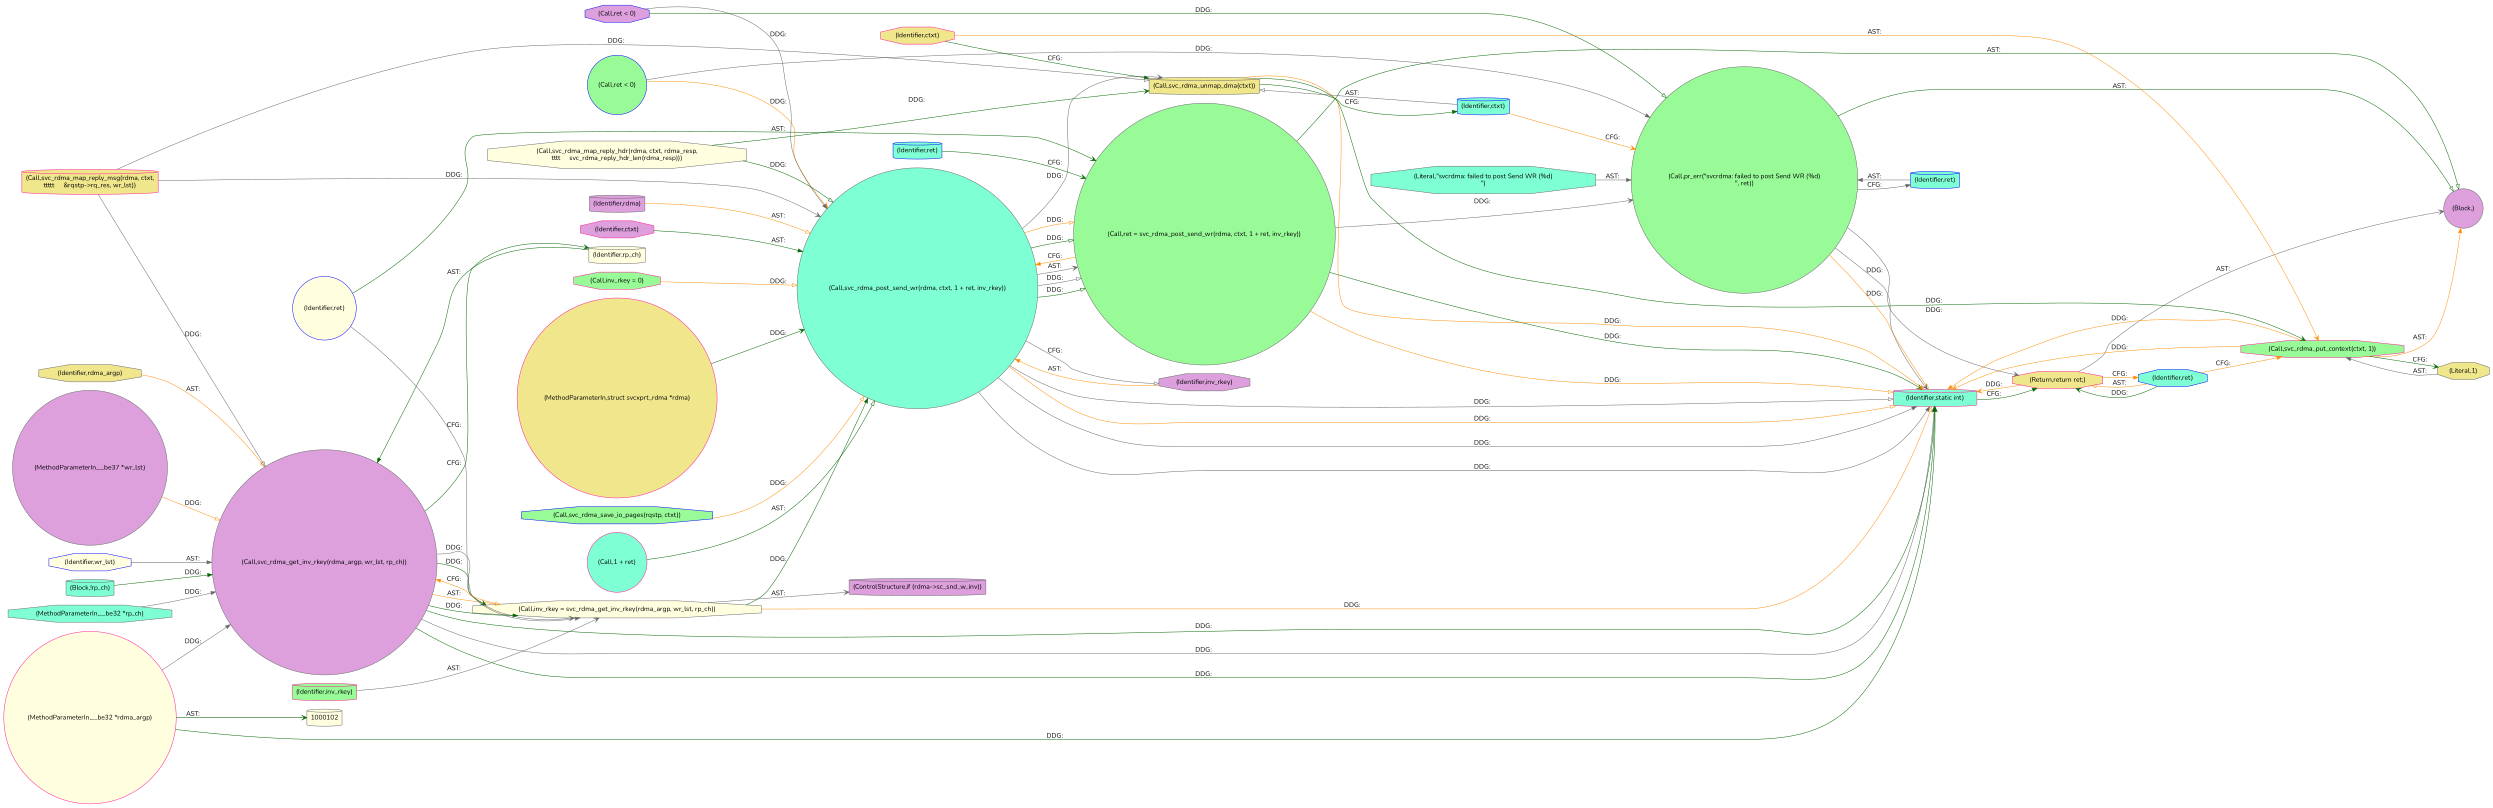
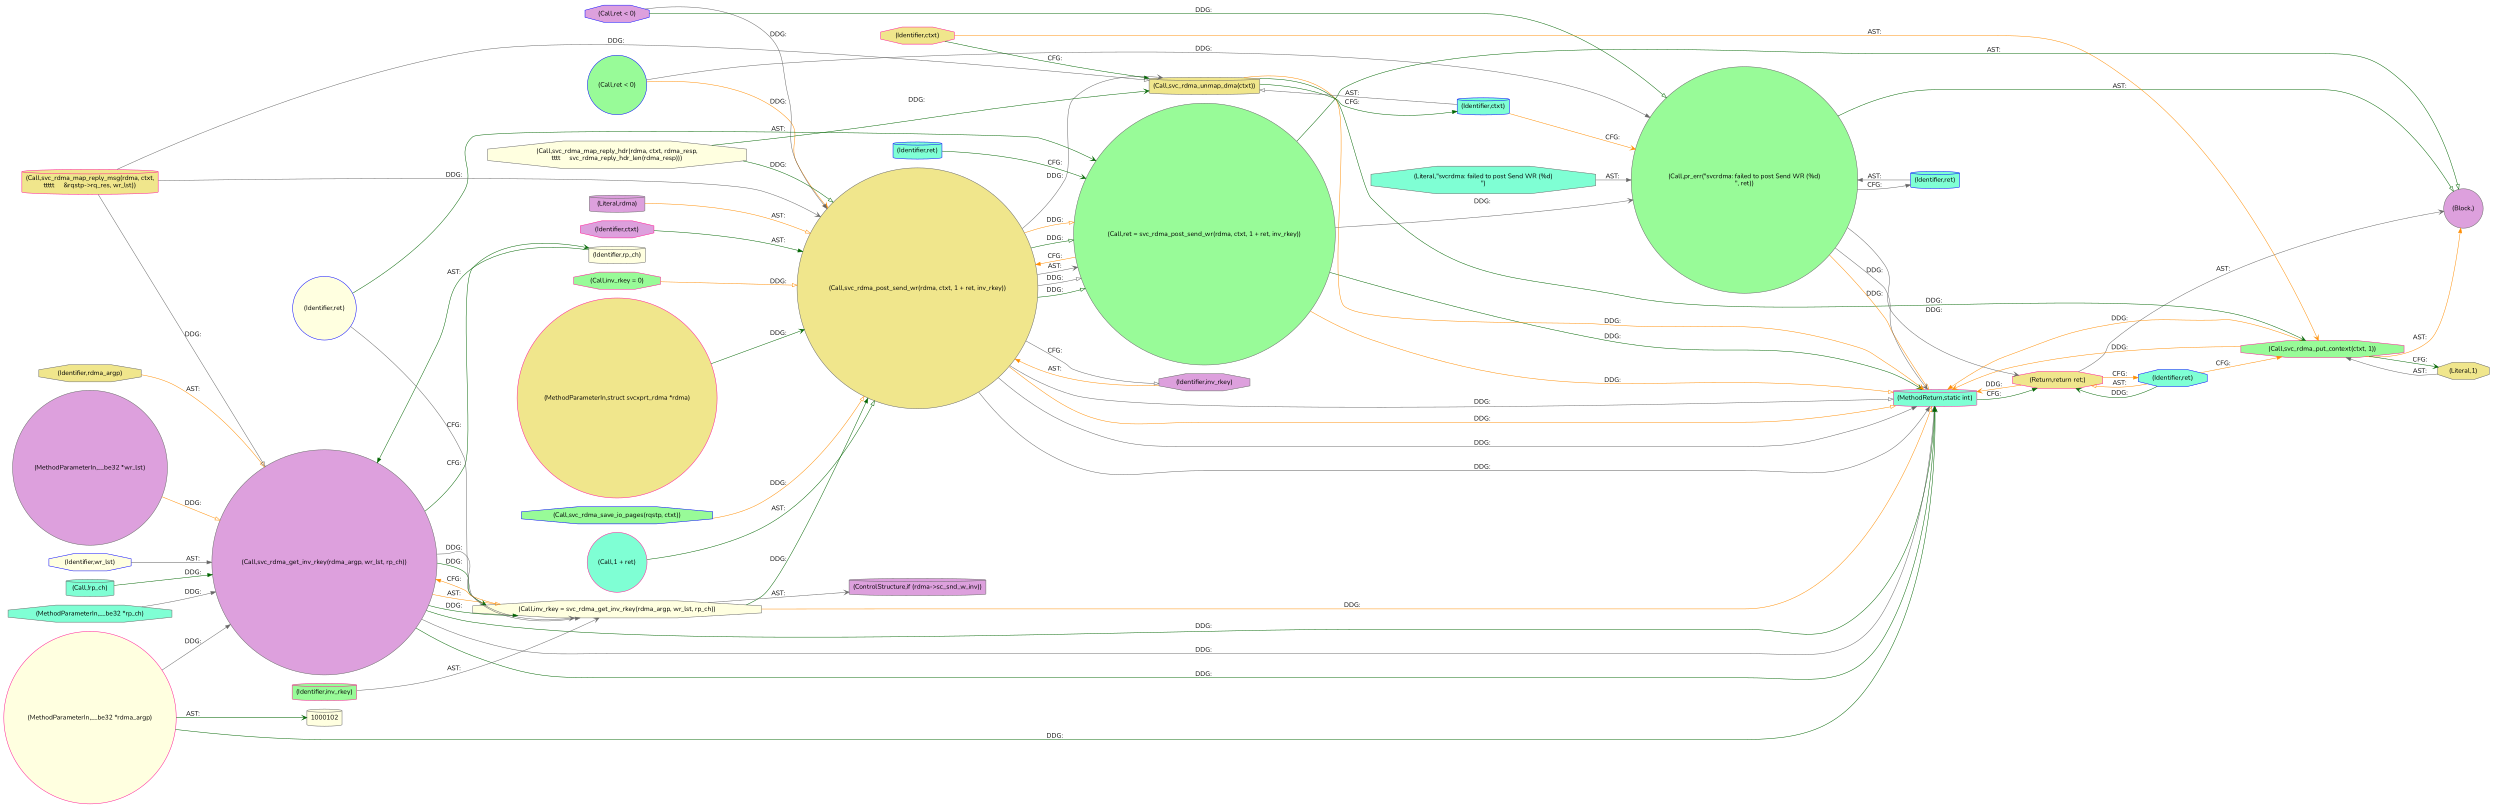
  digraph {
    fontname=Nunito
    rankdir=LR
    node [color=gray40 fillcolor=aquamarine fontname=Nunito shape=octagon style=filled]
    edge [arrowhead=vee color=gray40 fontname=Nunito]
    n1 [color=deeppink fillcolor=lightyellow label="(MethodParameterIn,__be32 *rdma_argp)" shape=circle]
    n2 [fillcolor=plum label="(Call,svc_rdma_get_inv_rkey(rdma_argp, wr_lst, rp_ch))" shape=circle]
-   n3 [color=deeppink label="(Identifier,static int)" shape=cylinder]
+   n3 [color=deeppink label="(MethodReturn,static int)" shape=cylinder]
    1000102 [fillcolor=lightyellow shape=cylinder]
    n5 [fillcolor=lightyellow label="(Call,inv_rkey = svc_rdma_get_inv_rkey(rdma_argp, wr_lst, rp_ch))"]
    n6 [fillcolor=lightyellow label="(Identifier,rp_ch)" shape=cylinder]
    n7 [color=deeppink fillcolor=khaki label="(Return,return ret;)"]
-   n8 [label="(Call,svc_rdma_post_send_wr(rdma, ctxt, 1 + ret, inv_rkey))" shape=circle]
+   n8 [fillcolor=khaki label="(Call,svc_rdma_post_send_wr(rdma, ctxt, 1 + ret, inv_rkey))" shape=circle]
    n9 [fillcolor=plum label="(ControlStructure,if (rdma->sc_snd_w_inv))" shape=cylinder]
    n10 [fillcolor=palegreen label="(Call,ret = svc_rdma_post_send_wr(rdma, ctxt, 1 + ret, inv_rkey))" shape=circle]
    n11 [fillcolor=khaki label="(Call,svc_rdma_unmap_dma(ctxt))" shape=cylinder]
    n12 [fillcolor=plum label="(Identifier,inv_rkey)"]
    n13 [fillcolor=palegreen label="(Call,pr_err(\"svcrdma: failed to post Send WR (%d)\n\", ret))" shape=circle]
    n14 [fillcolor=plum label="(Block,)" shape=circle]
    n15 [color=deeppink fillcolor=palegreen label="(Call,svc_rdma_put_context(ctxt, 1))"]
    n16 [color=blue label="(Identifier,ctxt)" shape=cylinder]
    n17 [color=blue label="(Identifier,ret)" shape=cylinder]
    n18 [color=blue label="(Identifier,ret)"]
    n19 [fillcolor=khaki label="(Literal,1)"]
-   n20 [fillcolor=plum label="(Identifier,rdma)" shape=cylinder]
-   n21 [fillcolor=plum label="(MethodParameterIn,__be37 *wr_lst)" shape=circle]
+   n20 [fillcolor=plum label="(Literal,rdma)" shape=cylinder]
+   n21 [fillcolor=plum label="(MethodParameterIn,__be32 *wr_lst)" shape=circle]
    n22 [color=blue fillcolor=palegreen label="(Call,ret < 0)" shape=circle]
    n23 [color=deeppink fillcolor=palegreen label="(Identifier,inv_rkey)" shape=cylinder]
    n24 [label="(Literal,\"svcrdma: failed to post Send WR (%d)\n\")"]
    n25 [color=deeppink fillcolor=plum label="(Identifier,ctxt)"]
    n26 [color=blue fillcolor=plum label="(Call,ret < 0)"]
    n27 [color=blue fillcolor=lightyellow label="(Identifier,wr_lst)"]
    n28 [color=deeppink fillcolor=palegreen label="(Call,inv_rkey = 0)"]
    n29 [color=deeppink fillcolor=khaki label="(MethodParameterIn,struct svcxprt_rdma *rdma)" shape=circle]
    n30 [color=deeppink fillcolor=khaki label="(Identifier,ctxt)"]
    n31 [color=blue fillcolor=palegreen label="(Call,svc_rdma_save_io_pages(rqstp, ctxt))"]
    n32 [color=blue fillcolor=lightyellow label="(Identifier,ret)" shape=circle]
    n33 [color=deeppink label="(Call,1 + ret)" shape=circle]
    n34 [label="(MethodParameterIn,__be32 *rp_ch)"]
    n35 [fillcolor=lightyellow label="(Call,svc_rdma_map_reply_hdr(rdma, ctxt, rdma_resp,\n\t\t\t\t     svc_rdma_reply_hdr_len(rdma_resp)))"]
    n36 [fillcolor=khaki label="(Identifier,rdma_argp)"]
    n37 [color=deeppink fillcolor=khaki label="(Call,svc_rdma_map_reply_msg(rdma, ctxt,\n\t\t\t\t\t     &rqstp->rq_res, wr_lst))" shape=cylinder]
-   n38 [label="(Block,!rp_ch)" shape=cylinder]
+   n38 [label="(Call,!rp_ch)" shape=cylinder]
    n39 [color=blue label="(Identifier,ret)" shape=cylinder]
    n1 -> n2 [arrowhead=normal label="DDG: "]
    n1 -> n3 [color=darkgreen label="DDG: "]
    n1 -> 1000102 [color=darkgreen label="AST: "]
    n2 -> n3 [arrowhead=onormal color=darkgreen label="DDG: "]
    n2 -> n3 [label="DDG: "]
    n2 -> n3 [arrowhead=normal color=darkgreen label="DDG: "]
    n2 -> n5 [arrowhead=onormal color=darkorange label="AST: "]
    n2 -> n5 [arrowhead=normal color=darkgreen label="DDG: "]
    n2 -> n5 [label="DDG: "]
    n2 -> n5 [color=darkgreen label="DDG: "]
    n2 -> n6 [color=darkgreen label="CFG: "]
    n3 -> n7 [arrowhead=normal color=darkgreen label="CFG: "]
    n5 -> n2 [arrowhead=normal color=darkorange label="CFG: "]
    n5 -> n3 [arrowhead=onormal color=darkorange label="DDG: "]
    n5 -> n8 [arrowhead=normal color=darkgreen label="DDG: "]
    n5 -> n9 [label="AST: "]
    n6 -> n2 [arrowhead=normal color=darkgreen label="AST: "]
    n7 -> n3 [color=darkorange label="DDG: "]
    n7 -> n14 [label="AST: "]
    n7 -> n18 [arrowhead=normal color=darkorange label="CFG: "]
    n8 -> n3 [arrowhead=onormal label="DDG: "]
    n8 -> n3 [arrowhead=onormal color=darkorange label="DDG: "]
    n8 -> n3 [arrowhead=normal label="DDG: "]
    n8 -> n3 [arrowhead=normal label="DDG: "]
    n8 -> n10 [label="AST: "]
    n8 -> n10 [arrowhead=onormal label="DDG: "]
    n8 -> n10 [arrowhead=onormal color=darkgreen label="DDG: "]
    n8 -> n10 [arrowhead=onormal color=darkorange label="DDG: "]
    n8 -> n10 [arrowhead=onormal color=darkgreen label="DDG: "]
    n8 -> n11 [label="DDG: "]
    n8 -> n12 [arrowhead=onormal label="CFG: "]
    n10 -> n3 [color=darkgreen label="DDG: "]
    n10 -> n3 [arrowhead=onormal color=darkorange label="DDG: "]
    n10 -> n8 [arrowhead=normal color=darkorange label="CFG: "]
    n10 -> n13 [label="DDG: "]
    n10 -> n14 [arrowhead=onormal color=darkgreen label="AST: "]
    n11 -> n3 [color=darkorange label="DDG: "]
    n11 -> n15 [color=darkgreen label="DDG: "]
    n11 -> n16 [arrowhead=normal color=darkgreen label="CFG: "]
    n12 -> n8 [arrowhead=normal color=darkorange label="AST: "]
    n13 -> n3 [arrowhead=onormal color=darkorange label="DDG: "]
    n13 -> n3 [label="DDG: "]
    n13 -> n7 [label="DDG: "]
    n13 -> n14 [arrowhead=onormal color=darkgreen label="AST: "]
    n13 -> n17 [arrowhead=normal label="CFG: "]
    n15 -> n3 [color=darkorange label="DDG: "]
    n15 -> n3 [arrowhead=normal color=darkorange label="DDG: "]
    n15 -> n14 [arrowhead=normal color=darkorange label="AST: "]
    n15 -> n19 [color=darkgreen label="CFG: "]
    n16 -> n11 [arrowhead=onormal label="AST: "]
    n16 -> n13 [color=darkorange label="CFG: "]
    n17 -> n13 [arrowhead=normal label="AST: "]
    n18 -> n7 [arrowhead=onormal color=darkorange label="AST: "]
    n18 -> n7 [color=darkgreen label="DDG: "]
    n18 -> n15 [arrowhead=normal color=darkorange label="CFG: "]
    n19 -> n15 [arrowhead=normal label="AST: "]
    n20 -> n8 [arrowhead=onormal color=darkorange label="AST: "]
    n21 -> n2 [arrowhead=onormal color=darkorange label="DDG: "]
    n22 -> n8 [color=darkorange label="DDG: "]
    n22 -> n13 [arrowhead=normal label="DDG: "]
    n23 -> n5 [label="AST: "]
    n24 -> n13 [arrowhead=normal label="AST: "]
    n25 -> n8 [arrowhead=normal color=darkgreen label="AST: "]
    n26 -> n8 [arrowhead=normal label="DDG: "]
    n26 -> n13 [arrowhead=onormal color=darkgreen label="DDG: "]
    n27 -> n2 [arrowhead=normal label="AST: "]
    n28 -> n8 [arrowhead=onormal color=darkorange label="DDG: "]
    n29 -> n8 [color=darkgreen label="DDG: "]
    n30 -> n11 [arrowhead=normal color=darkgreen label="CFG: "]
    n30 -> n15 [color=darkorange label="AST: "]
    n31 -> n8 [arrowhead=onormal color=darkorange label="DDG: "]
    n32 -> n5 [arrowhead=normal label="CFG: "]
    n32 -> n10 [color=darkgreen label="AST: "]
    n33 -> n8 [arrowhead=onormal color=darkgreen label="AST: "]
    n34 -> n2 [arrowhead=normal label="DDG: "]
    n35 -> n8 [arrowhead=onormal color=darkgreen label="DDG: "]
    n35 -> n11 [color=darkgreen label="DDG: "]
    n36 -> n2 [arrowhead=onormal color=darkorange label="AST: "]
    n37 -> n2 [arrowhead=onormal label="DDG: "]
    n37 -> n8 [label="DDG: "]
    n37 -> n11 [arrowhead=onormal label="DDG: "]
    n38 -> n2 [arrowhead=normal color=darkgreen label="DDG: "]
    n39 -> n10 [color=darkgreen label="CFG: "]
  }
